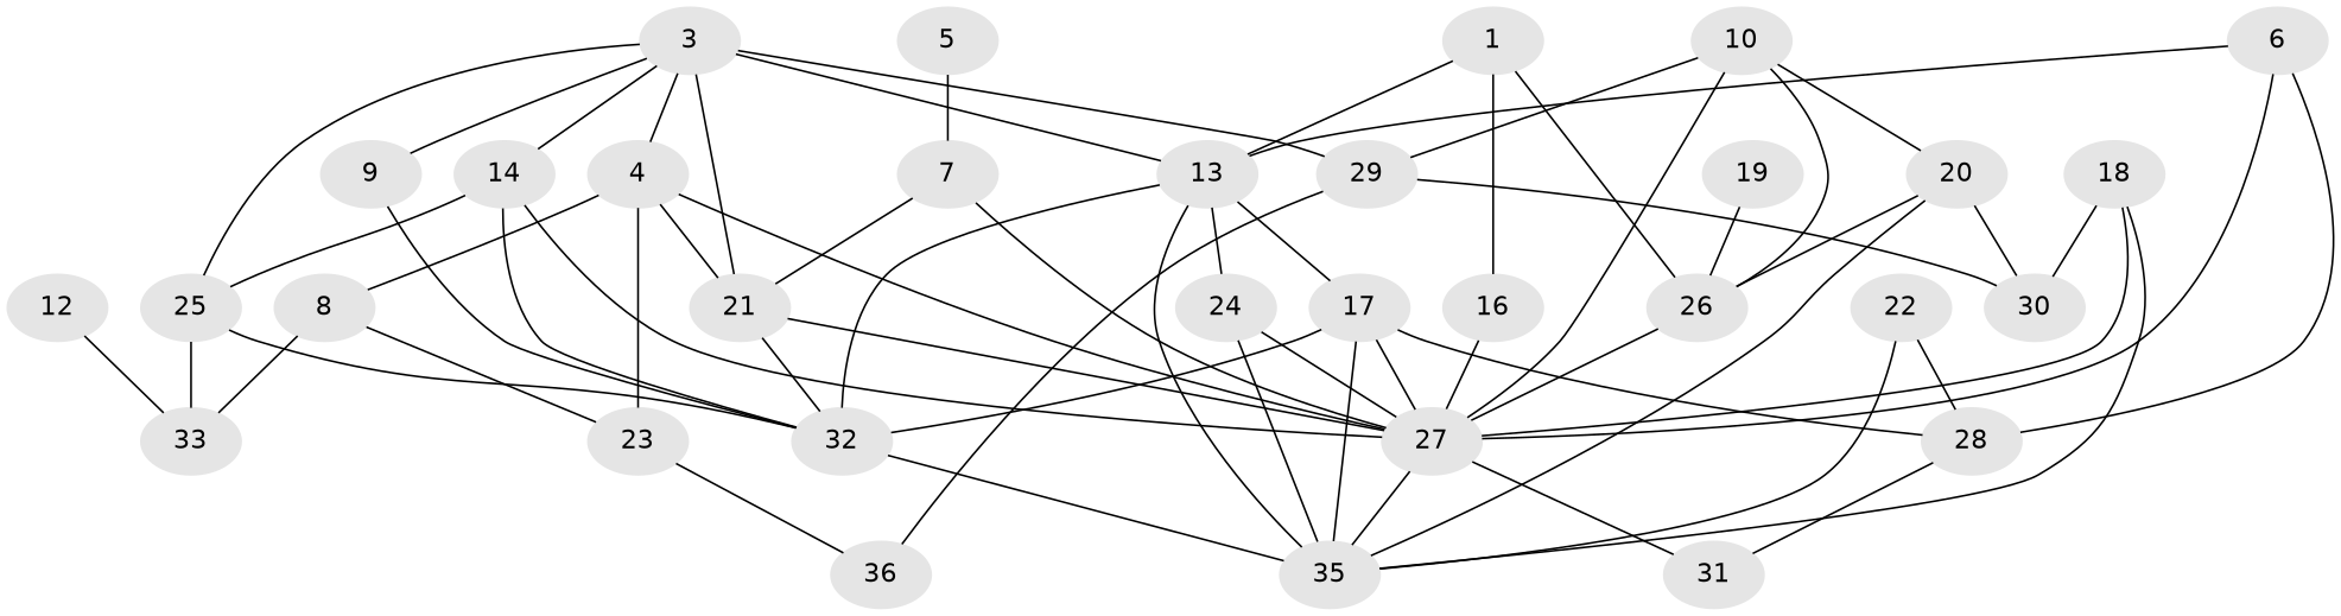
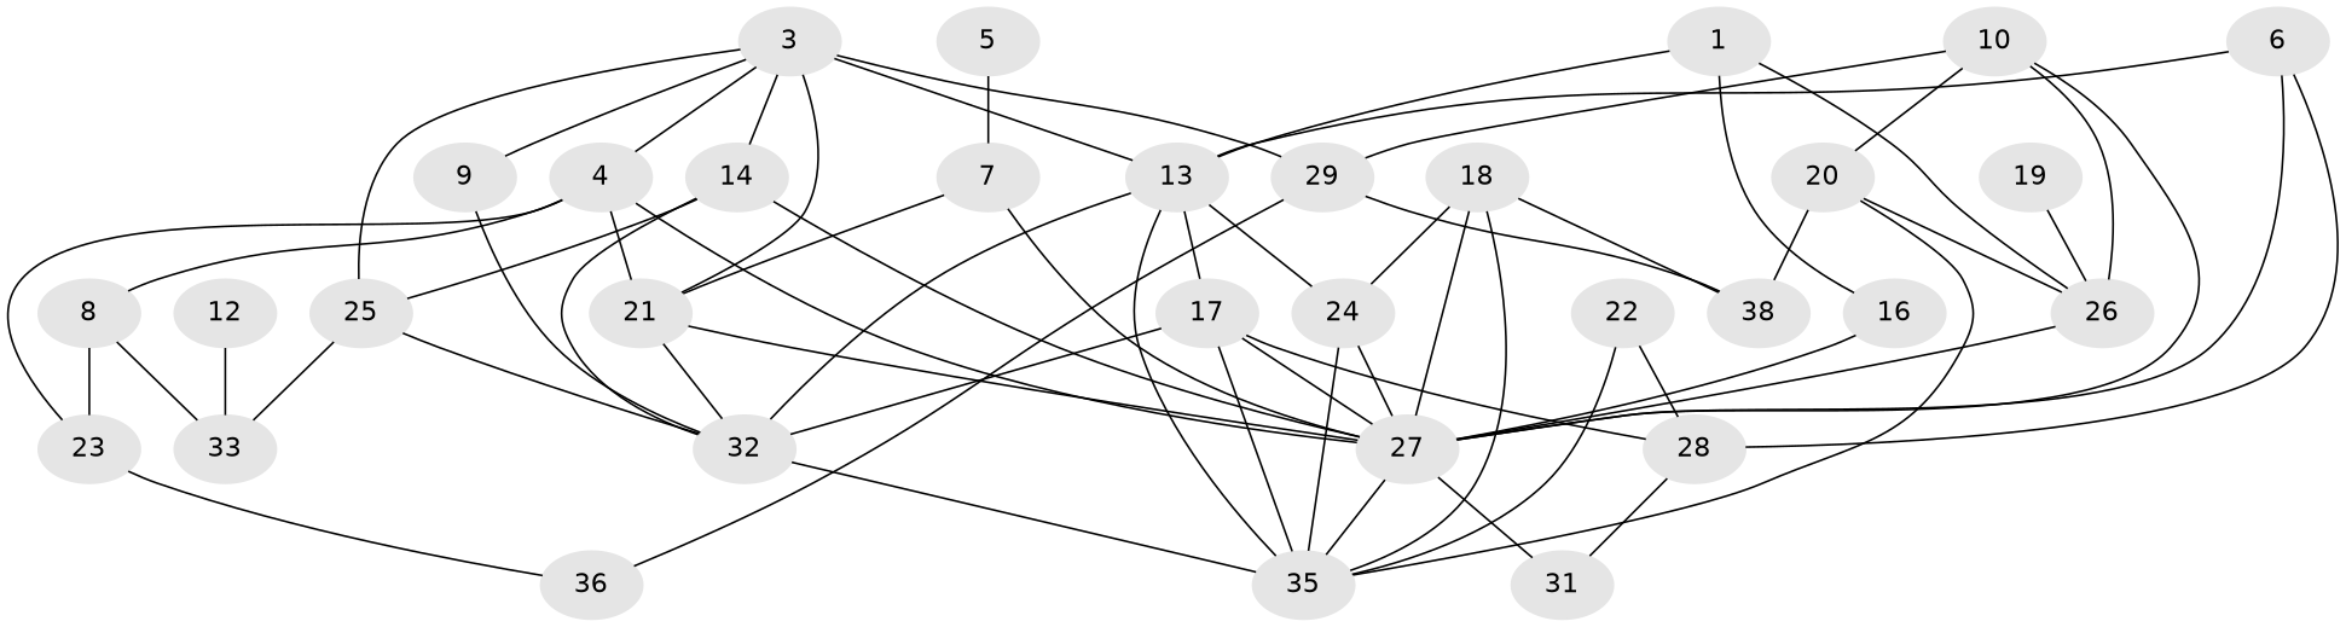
  graph {
    fontname="DejaVu Sans"
    node [color=gray90 fontname="DejaVu Sans" style=filled]
    edge [fontname="DejaVu Sans" weight=1.0]
    1
    13
    16
    26
    35
    32
    17
    24
    27
    3
    4
    9
    14
    21
    25
    29
    8
    23
    33
-   30
+   30 [label=38]
    36
    31
    5
    7
    6
    28
    10
    20
    12
    18
    19
    22
    1 -- 13
    1 -- 16
    1 -- 26
    13 -- 35
    13 -- 32 [weight=2.0]
    13 -- 17
    13 -- 24
    16 -- 27
    26 -- 27 [weight=2.0]
    32 -- 35 [weight=2.0]
    17 -- 35
    17 -- 32
    17 -- 27
    17 -- 28
    24 -- 35
    24 -- 27
    27 -- 35
    27 -- 31
    3 -- 13
    3 -- 4
    3 -- 9
    3 -- 14
    3 -- 21 [weight=2.0]
    3 -- 25
    3 -- 29
    4 -- 27
    4 -- 21
    4 -- 8
    4 -- 23
    9 -- 32
    14 -- 32
    14 -- 27
    14 -- 25
    21 -- 32
    21 -- 27 [weight=2.0]
    25 -- 32
    25 -- 33
    29 -- 30
    29 -- 36
    8 -- 23
    8 -- 33
    23 -- 36
    5 -- 7
    7 -- 27
    7 -- 21
    6 -- 13
    6 -- 27
    6 -- 28
    28 -- 31
    10 -- 26
    10 -- 27
    10 -- 29
    10 -- 20
    20 -- 26
    20 -- 35
    20 -- 30
    12 -- 33
    18 -- 35
+   18 -- 24 [weight=2.0]
    18 -- 27
    18 -- 30 [weight=2.0]
    19 -- 26
    22 -- 35
    22 -- 28
  }
